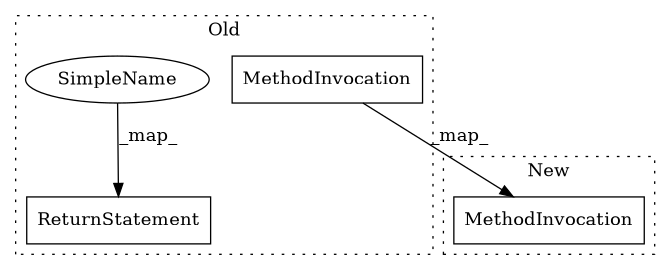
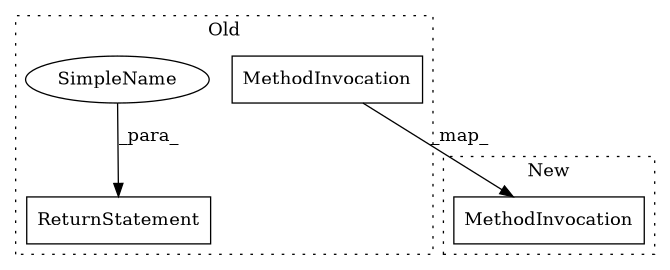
  digraph {
    node [a=32 l="15,1" shape=box]
    n1 [label=MethodInvocation s="6267,6295"]
    n2 [a=41 l=7 label=ReturnStatement s=6217]
    n3 [a=42 l=13 label=SimpleName s=6224 shape=ellipse]
    n4 [label=MethodInvocation s="6212,6240"]
    subgraph cluster_1 {
      label=Old
      style=dotted
      n1
      n2
      n3
    }
    subgraph cluster_2 {
      label=New
      style=dotted
      n4
    }
    n1 -> n4 [label=_map_]
-   n3 -> n2 [label=_map_]
+   n3 -> n2 [label=_para_]
  }
